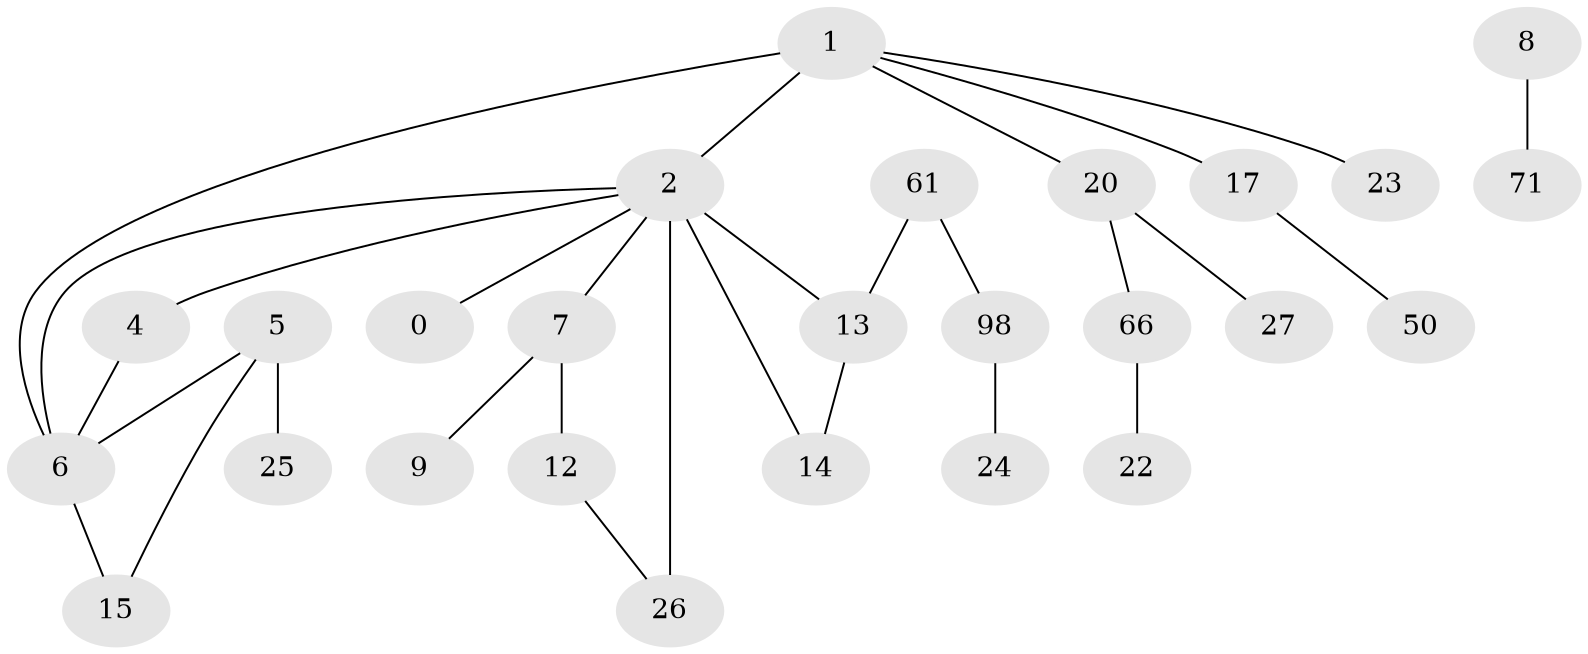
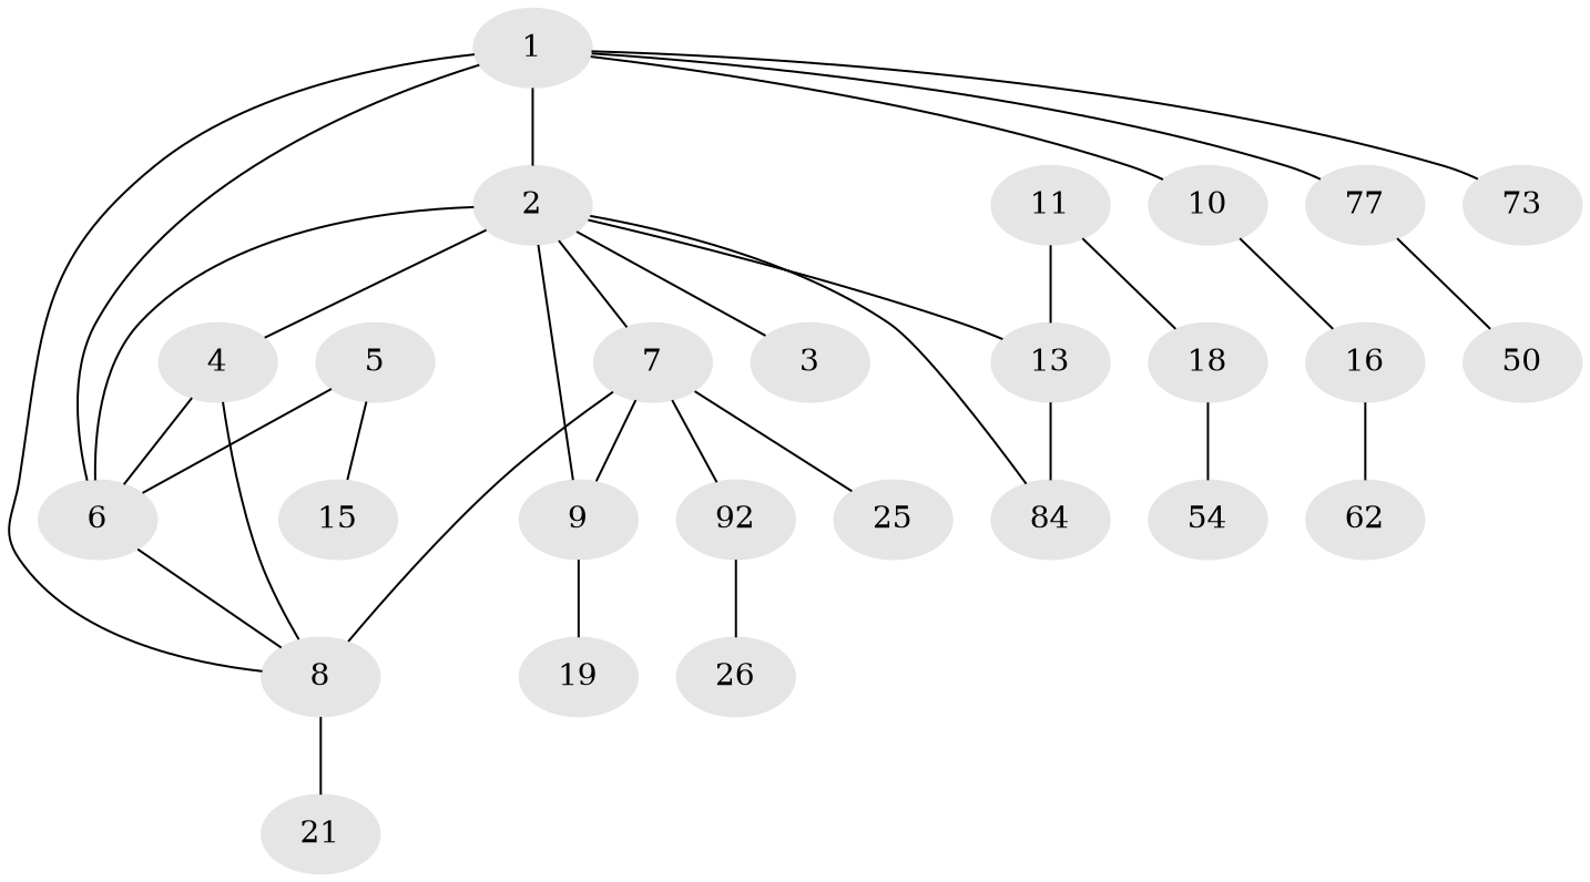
  graph {
    node [color=gray90 style=filled]
    edge [weight=1.0]
    1
    2
    6
    8
-   10 [label=20]
-   17
-   23
-   3 [label=0]
+   10
+   17 [label=77]
+   23 [label=73]
+   3
    4
    7
    9
    13
-   14
-   21 [label=71]
-   16 [label=66]
-   27
+   14 [label=84]
+   21
+   16
    n17 [label=50]
-   12
-   11 [label=61]
-   18 [label=98]
+   12 [label=92]
+   19
+   11
+   18
    5
    15
    25
    26
-   22
-   24
+   22 [label=62]
+   24 [label=54]
    1 -- 2 [weight=2.0]
    1 -- 6
+   1 -- 8
    1 -- 10
    1 -- 17
    1 -- 23
    2 -- 6 [weight=2.0]
    2 -- 3
    2 -- 4
    2 -- 7
-   2 -- 26 [weight=4.0]
+   2 -- 9 [weight=4.0]
    2 -- 13
    2 -- 14
-   6 -- 15
+   6 -- 8
    8 -- 21
    10 -- 16
-   10 -- 27
    17 -- n17
    4 -- 6
+   4 -- 8
+   7 -- 8 [weight=3.0]
    7 -- 9
    7 -- 12
+   9 -- 19
    13 -- 14
    16 -- 22 [weight=3.0]
    12 -- 26
    11 -- 13
    11 -- 18
    18 -- 24
    5 -- 6 [weight=4.0]
    5 -- 15
-   5 -- 25
+   7 -- 25
  }
